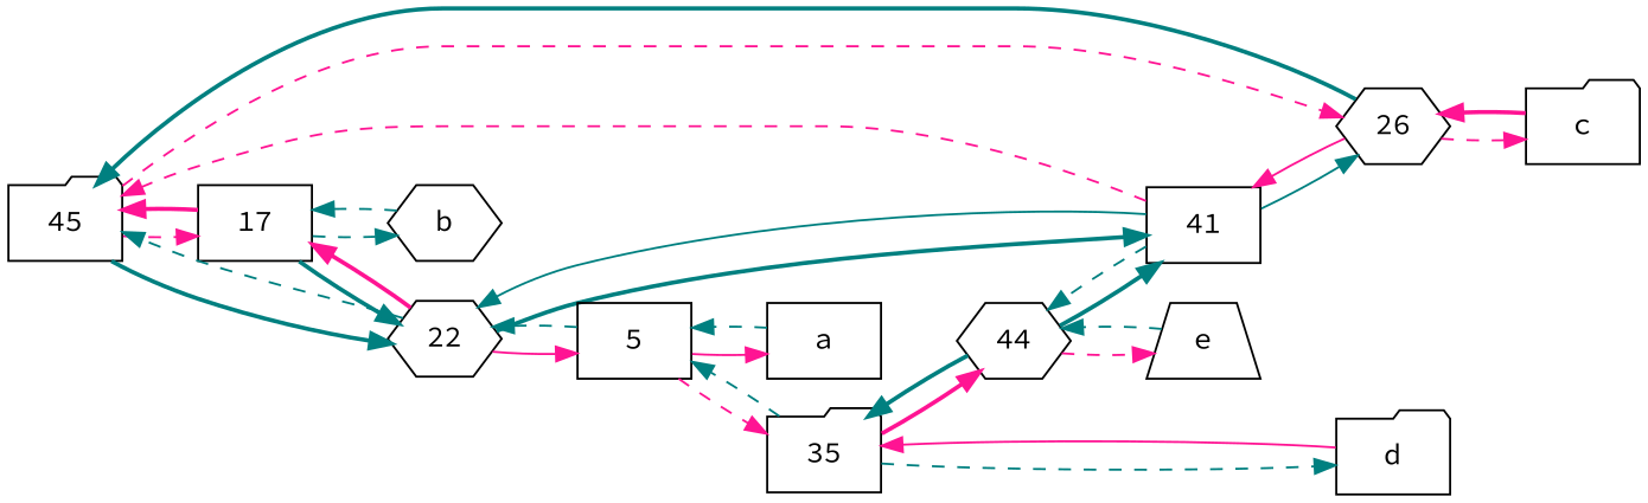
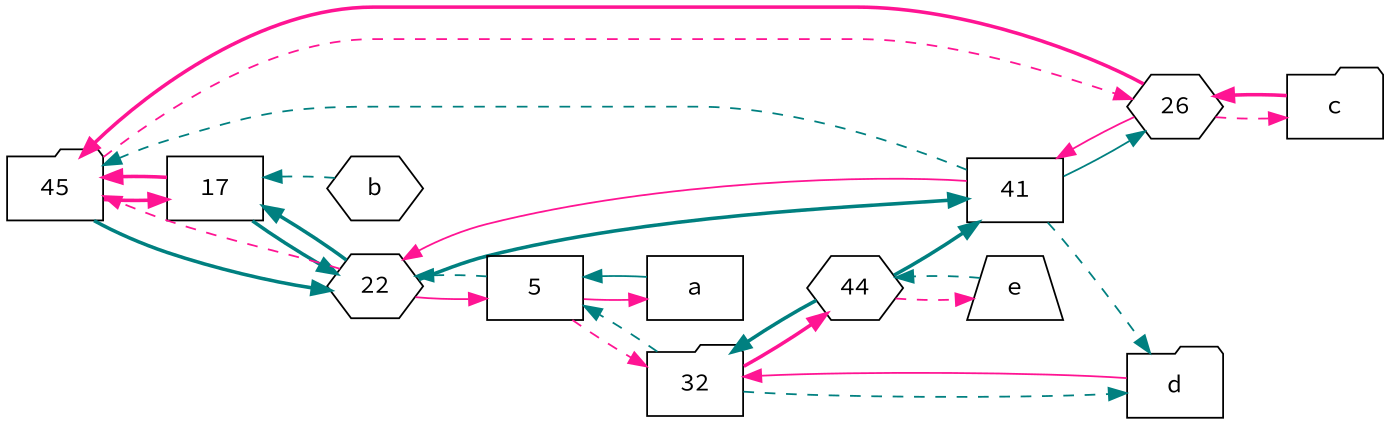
  digraph {
    fontname="Source Code Pro"
    rankdir=LR
    node [fontname="Source Code Pro" shape=folder]
    edge [color=teal fontname="Source Code Pro" style=dashed]
    45
    17 [shape=box]
    b [shape=hexagon]
    22 [shape=hexagon]
    26 [shape=hexagon]
    41 [shape=box]
    n7 [label=5 shape=box]
    44 [shape=hexagon]
    e [shape=trapezium]
-   35
+   35 [label=32]
    c
    d
    a [shape=box]
-   45 -> 17 [color=deeppink]
+   45 -> 17 [color=deeppink style=bold]
    45 -> 22 [style=bold]
    45 -> 26 [color=deeppink]
    17 -> 45 [color=deeppink style=bold]
-   17 -> b
    17 -> 22 [style=bold]
    b -> 17
-   22 -> 45
-   22 -> 17 [color=deeppink style=bold]
+   22 -> 45 [color=deeppink]
+   22 -> 17 [style=bold]
    22 -> 41 [style=bold]
    22 -> n7 [color=deeppink style=solid]
-   26 -> 45 [style=bold]
+   26 -> 45 [color=deeppink style=bold]
    26 -> 41 [color=deeppink style=solid]
    26 -> c [color=deeppink]
-   41 -> 45 [color=deeppink]
-   41 -> 22 [style=solid]
+   41 -> 45
+   41 -> 22 [color=deeppink style=solid]
    41 -> 26 [style=solid]
-   41 -> 44
+   41 -> d
    n7 -> 22
    n7 -> 35 [color=deeppink]
    n7 -> a [color=deeppink style=solid]
    44 -> 41 [style=bold]
    44 -> e [color=deeppink]
    44 -> 35 [style=bold]
    e -> 44
    35 -> n7
    35 -> 44 [color=deeppink style=bold]
    35 -> d
    c -> 26 [color=deeppink style=bold]
    d -> 35 [color=deeppink style=solid]
-   a -> n7
+   a -> n7 [style=solid]
  }
